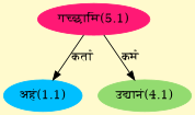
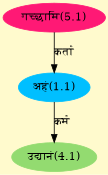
  digraph {
    bgcolor=lemonchiffon1
    compound=true
    rankdir=BT
    node [style=filled]
    edge [dir=back]
    n1 [color="#00BFFF" label="अहं(1.1)"]
    n2 [color="#FF1975" label="गच्छामि(5.1)"]
    n3 [color="#93DB70" label="उद्यानं(4.1)"]
    n1 -> n2 [label="कर्ता"]
-   n3 -> n2 [label="कर्म"]
+   n3 -> n1 [label="कर्म"]
  }
